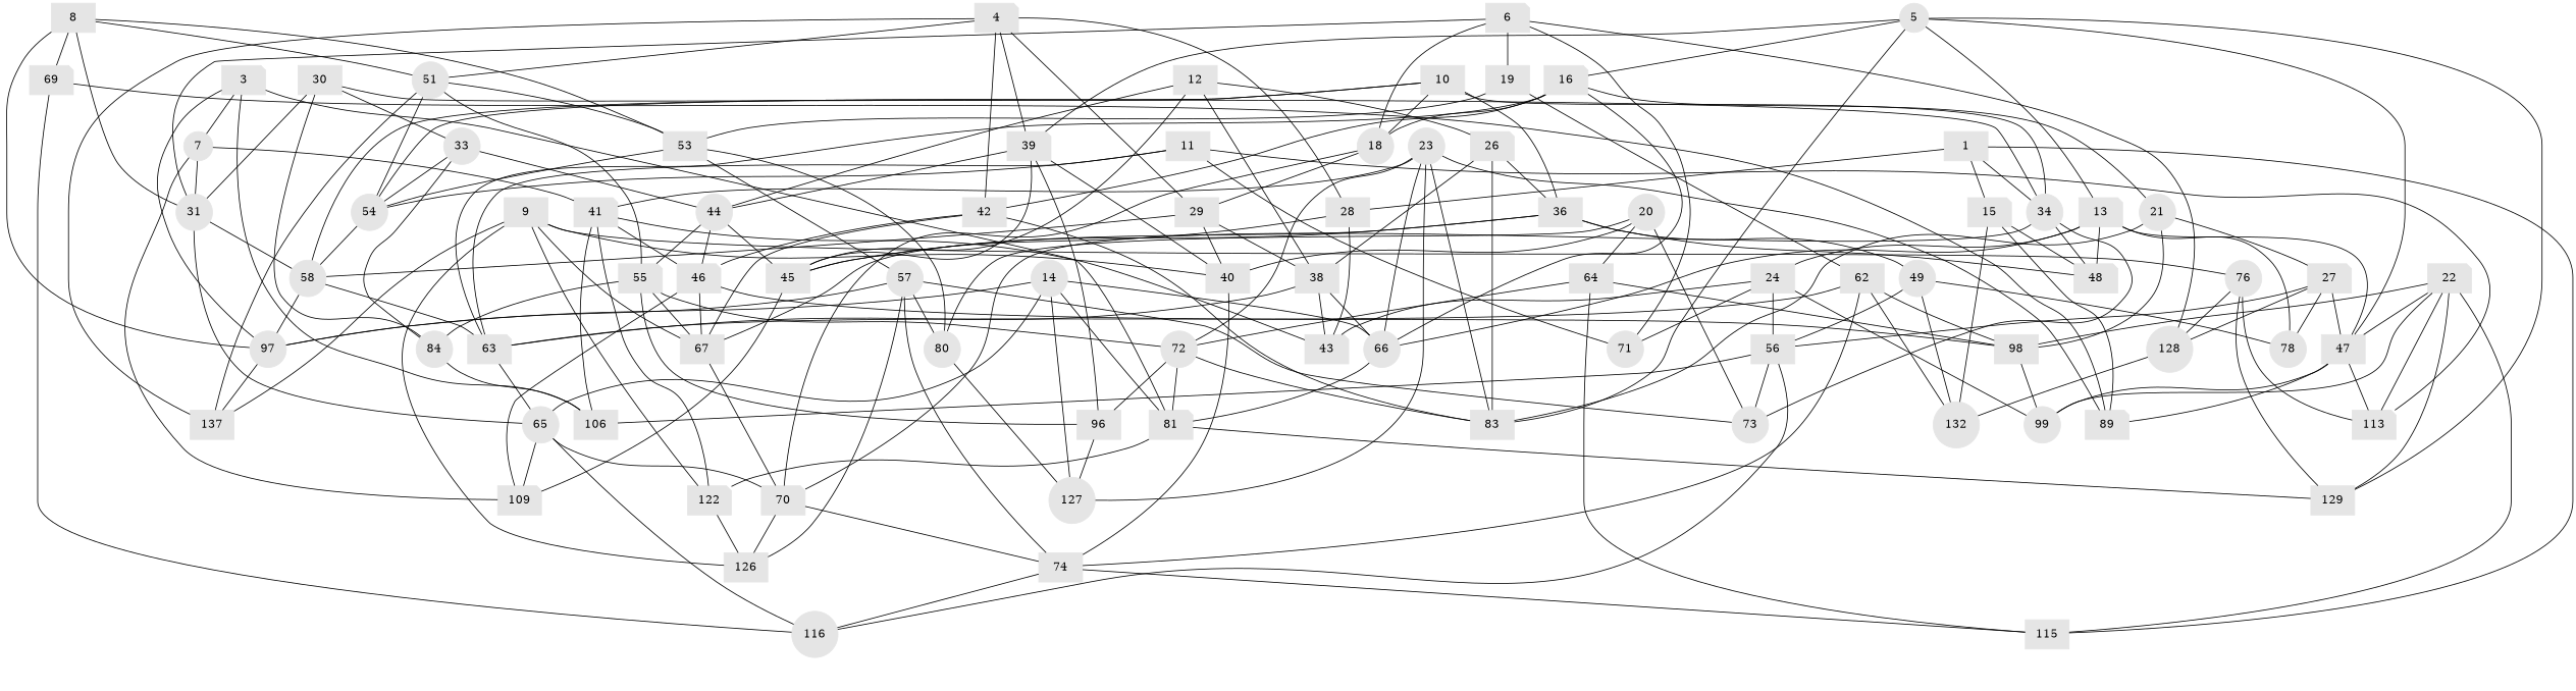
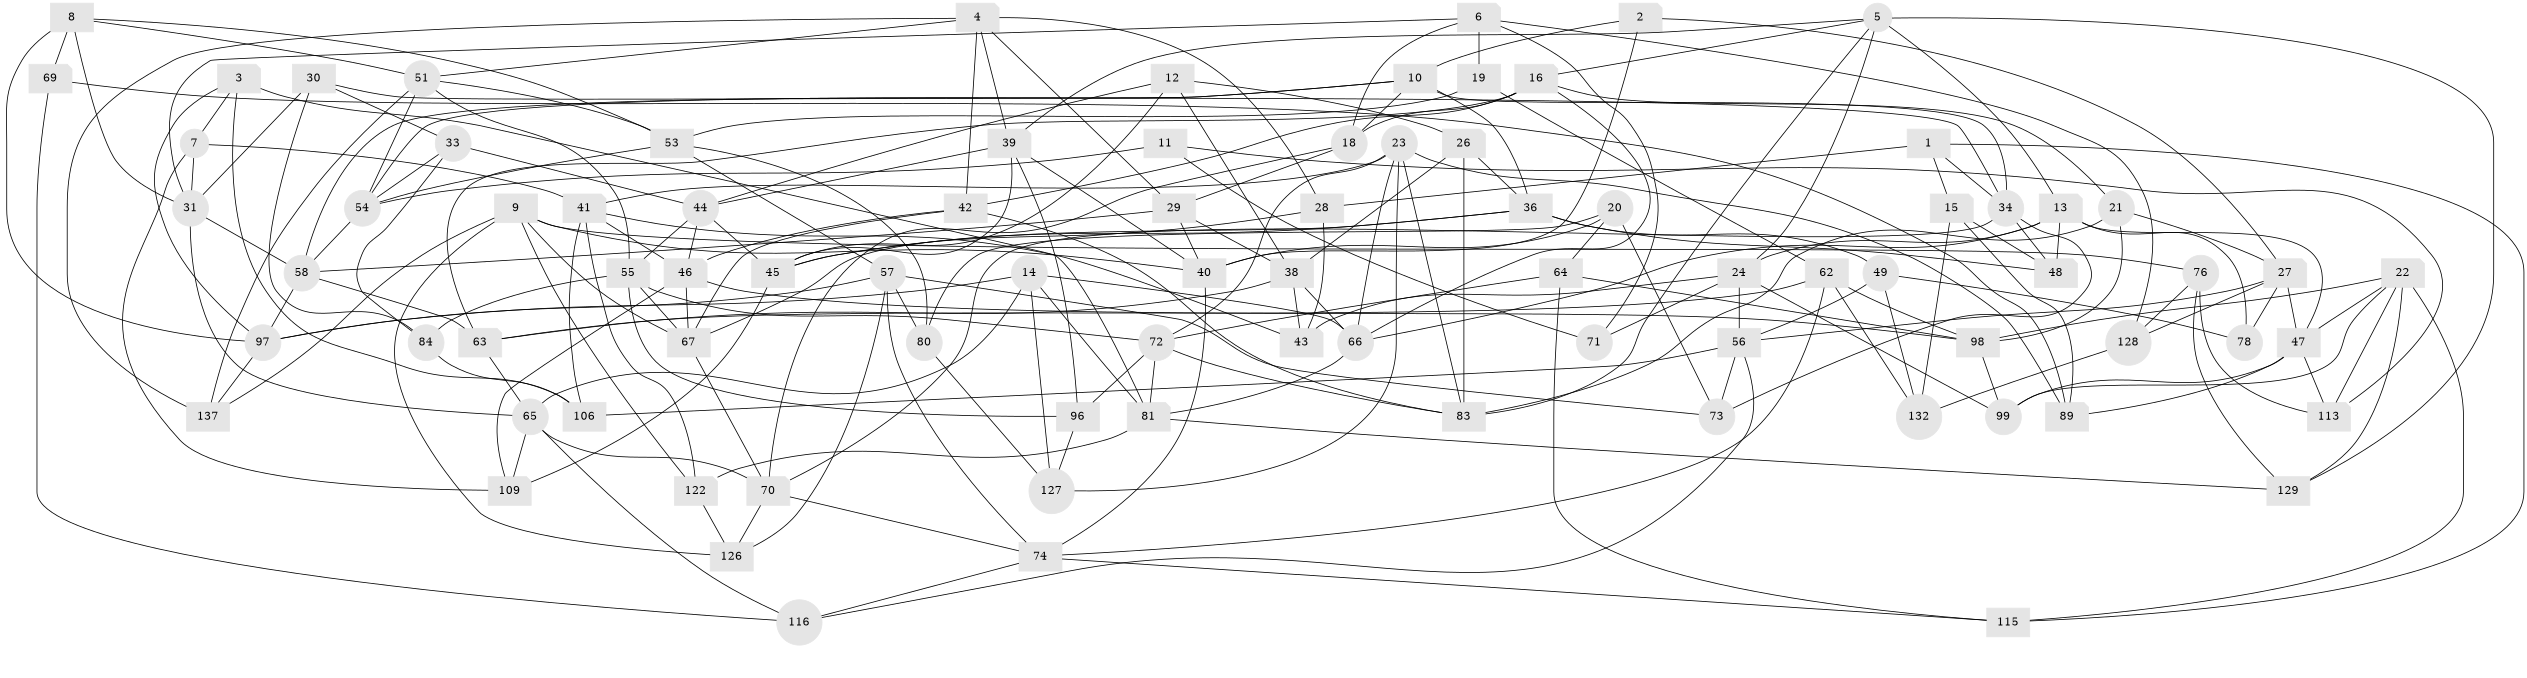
  graph {
    node [color=gray90 shape=box style=filled]
    15 [shape=note]
    1
    28
    34 [shape=circle super="+121"]
    115
    48 [shape=note]
    89 [shape=note]
    132 [shape=circle]
    45 [super="+104"]
    43 [shape=note]
    70 [shape=note super="+108"]
    73 [shape=circle]
    10 [super="+100"]
    18 [shape=circle super="+82"]
    36 [super="+102"]
    54 [shape=circle super="+125"]
    58 [shape=circle super="+83"]
+   2 [shape=note]
    27 [shape=note super="+119"]
    40 [super="+90"]
    78 [shape=circle]
    128 [shape=circle]
    47 [super="+110"]
    56 [super="+111"]
    74 [super="+92"]
    3 [shape=note]
    7 [shape=circle]
    81 [shape=note super="+95"]
    97 [shape=circle super="+105"]
    106
    31 [shape=circle super="+37"]
    41 [shape=note super="+52"]
    109 [shape=note]
    129
    122 [shape=note]
    n36 [label=137]
    4 [shape=note super="+60"]
    29 [super="+35"]
    39 [shape=note super="+50"]
    42 [super="+117"]
    51 [shape=circle super="+123"]
    38 [super="+77"]
    44 [shape=circle super="+94"]
    96
    n45 [label=83 super="+118"]
    67 [super="+68"]
    46 [shape=note super="+61"]
    53 [super="+79"]
    55 [shape=note super="+124"]
    5 [shape=circle super="+17"]
    13 [shape=note super="+101"]
    16 [shape=note super="+32"]
    24 [super="+114"]
    66 [shape=circle super="+112"]
    63 [shape=note super="+91"]
    21 [shape=circle]
    71 [shape=circle]
    99 [shape=circle]
    6 [shape=note super="+25"]
    19
    62 [super="+130"]
    65 [shape=circle super="+103"]
    8 [super="+88"]
    69 [shape=note]
    80 [shape=circle]
    57 [shape=circle super="+85"]
    116 [shape=circle]
    9 [super="+75"]
    76 [shape=circle]
    126
    113 [shape=note]
    49 [shape=circle]
    11
    26 [shape=note]
    12
    14 [shape=circle super="+59"]
    127 [shape=circle]
    98 [super="+120"]
    20 [shape=circle]
    64
    72 [shape=circle super="+86"]
    22 [shape=note super="+87"]
    23 [shape=circle super="+107"]
    30
    33 [shape=circle]
    84 [shape=circle]
    15 -- 48
    15 -- 89
    15 -- 132
    1 -- 15
    1 -- 28
    1 -- 34
    1 -- 115
    28 -- 45
    28 -- 43
    34 -- 48
    34 -- 70
    34 -- 73
    45 -- 109
    70 -- 74
    70 -- 126
    10 -- 34
    10 -- 18
    10 -- 36
    10 -- 54
    10 -- 58
    18 -- 70
    18 -- 29 [weight=2]
    36 -- 48
    36 -- 45
    36 -- 67
    36 -- 49
    54 -- 58
    58 -- 97
    58 -- 63
+   2 -- 10
+   2 -- 27
+   2 -- 40 [weight=2]
    27 -- 78
    27 -- 128
    27 -- 47
    27 -- 56
    40 -- 74
    128 -- 132
    47 -- 89
    47 -- 99
    47 -- 113
    56 -- 73
    56 -- 106
    56 -- 116
    74 -- 115
    74 -- 116
    3 -- 7
    3 -- 81
    3 -- 97
    3 -- 106
    7 -- 31
    7 -- 41
    7 -- 109
    81 -- 129
    81 -- 122
    97 -- n36
    31 -- 58
    31 -- 65
    41 -- 43
    41 -- 106
    41 -- 122
    41 -- 46
    122 -- 126
    4 -- 28
    4 -- n36
    4 -- 29
    4 -- 39
    4 -- 42
    4 -- 51
    29 -- 58
    29 -- 40
    29 -- 38
    39 -- 45
    39 -- 40
    39 -- 44
    39 -- 96
    42 -- n45
    42 -- 67
    42 -- 46
    51 -- 54
    51 -- n36
    51 -- 53
    51 -- 55
    38 -- 43
    38 -- 66
    38 -- 63
    44 -- 45
    44 -- 46
    44 -- 55
    96 -- 127
    67 -- 70
    46 -- 109
    46 -- 67
    46 -- 98
    53 -- 54
    53 -- 80
    53 -- 57
    55 -- 96
    55 -- 67
    55 -- 72
    55 -- 84
    5 -- 129
    5 -- 39
    5 -- n45
    5 -- 13
    5 -- 16
-   5 -- 47
+   5 -- 24
    13 -- 48
    13 -- 78
    13 -- 47
    13 -- 24
    13 -- 66
    16 -- 18
    16 -- 42
    16 -- 66
    16 -- 63
    16 -- 21
    24 -- 43
    24 -- 56
    24 -- 71
    24 -- 99
    66 -- 81
    63 -- 65
    21 -- 27
    21 -- n45
    21 -- 98
    6 -- 18
    6 -- 128
    6 -- 31
    6 -- 71
    6 -- 19
    19 -- 53
    19 -- 62 [weight=2]
    62 -- 132
    62 -- 74
    62 -- 63
    62 -- 98
    65 -- 70
    65 -- 109
    65 -- 116
    8 -- 97
    8 -- 31
    8 -- 51
    8 -- 53
    8 -- 69 [weight=2]
    69 -- 89
    69 -- 116
    80 -- 127
    57 -- 73
    57 -- 74
    57 -- 97
    57 -- 80
    57 -- 126
    9 -- 40
    9 -- 122
    9 -- n36
    9 -- 67
    9 -- 76
    9 -- 126
    76 -- 128
    76 -- 129
    76 -- 113
    49 -- 132
    49 -- 78
    49 -- 56
    11 -- 54
-   11 -- 63
    11 -- 71
    11 -- 113
    26 -- 36
    26 -- 38
    26 -- n45
    12 -- 45
    12 -- 38
    12 -- 44
    12 -- 26
    14 -- 81
    14 -- 97
    14 -- 66
    14 -- 65
    14 -- 127
    98 -- 99
    20 -- 73
    20 -- 40
    20 -- 80
    20 -- 64
    64 -- 115
    64 -- 98
    64 -- 72
    72 -- 81
    72 -- 96
    72 -- n45
    22 -- 115
    22 -- 47
    22 -- 129
    22 -- 99
    22 -- 113
    22 -- 98
    23 -- 89
    23 -- 41
    23 -- n45
    23 -- 66
    23 -- 127
    23 -- 72
    30 -- 34
    30 -- 31
    30 -- 33
    30 -- 84
    33 -- 54
    33 -- 44
    33 -- 84
    84 -- 106
  }
